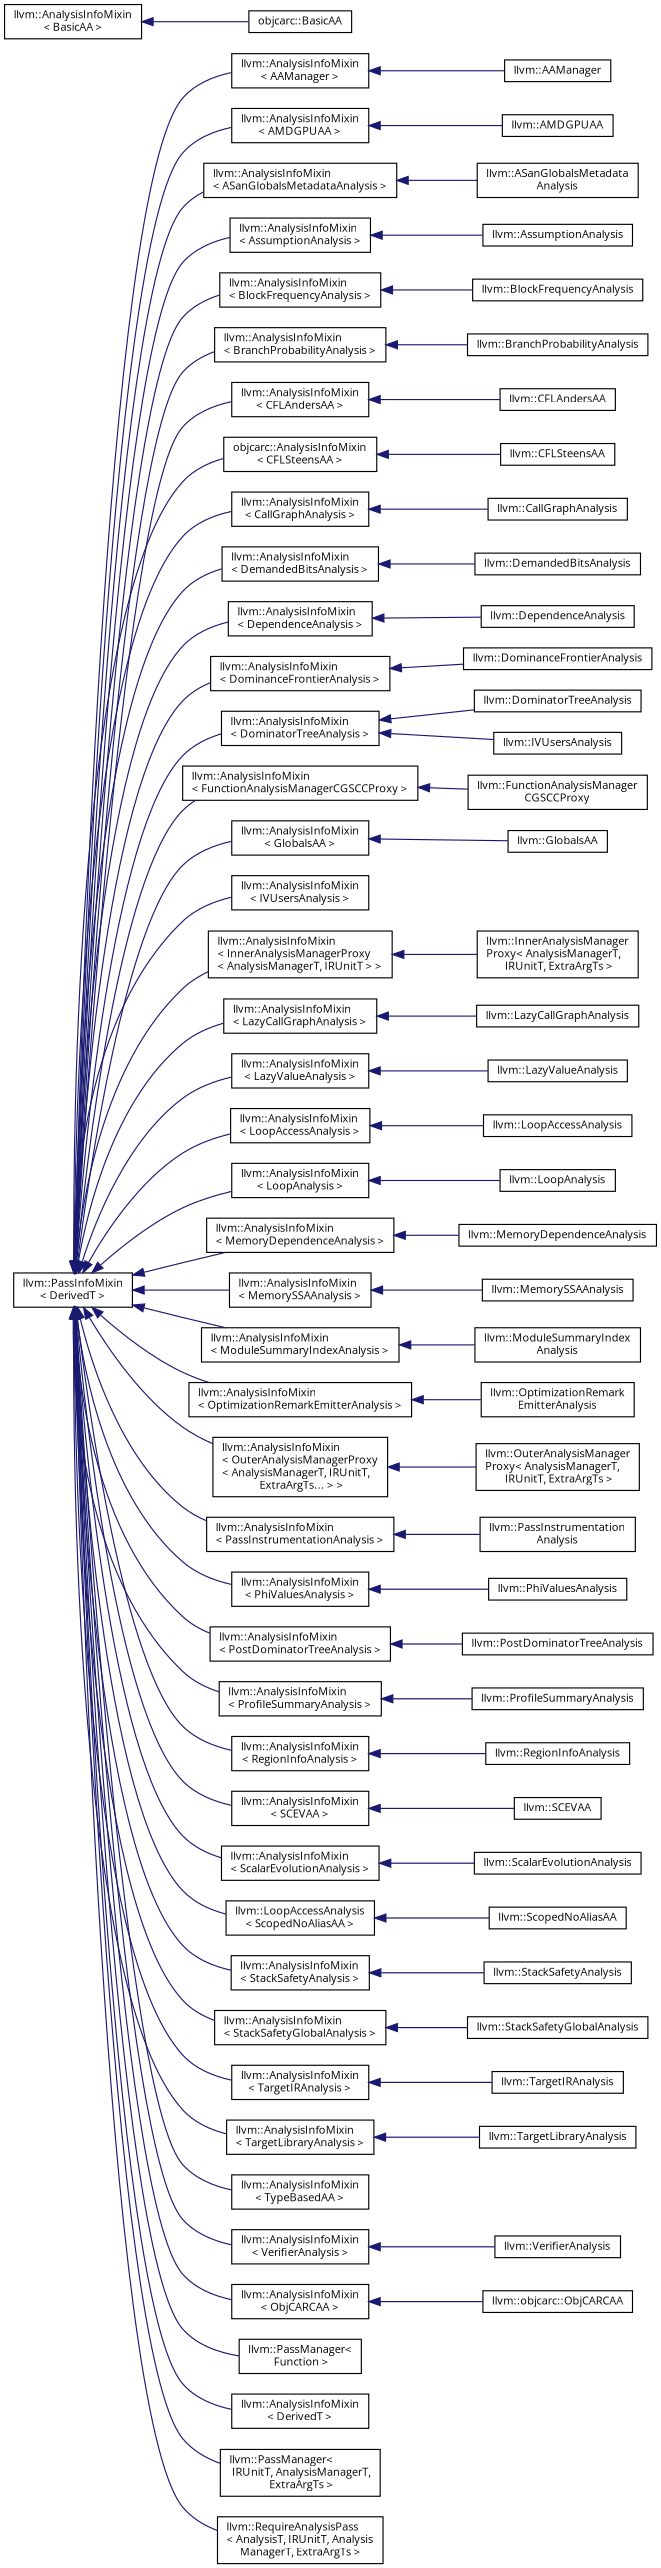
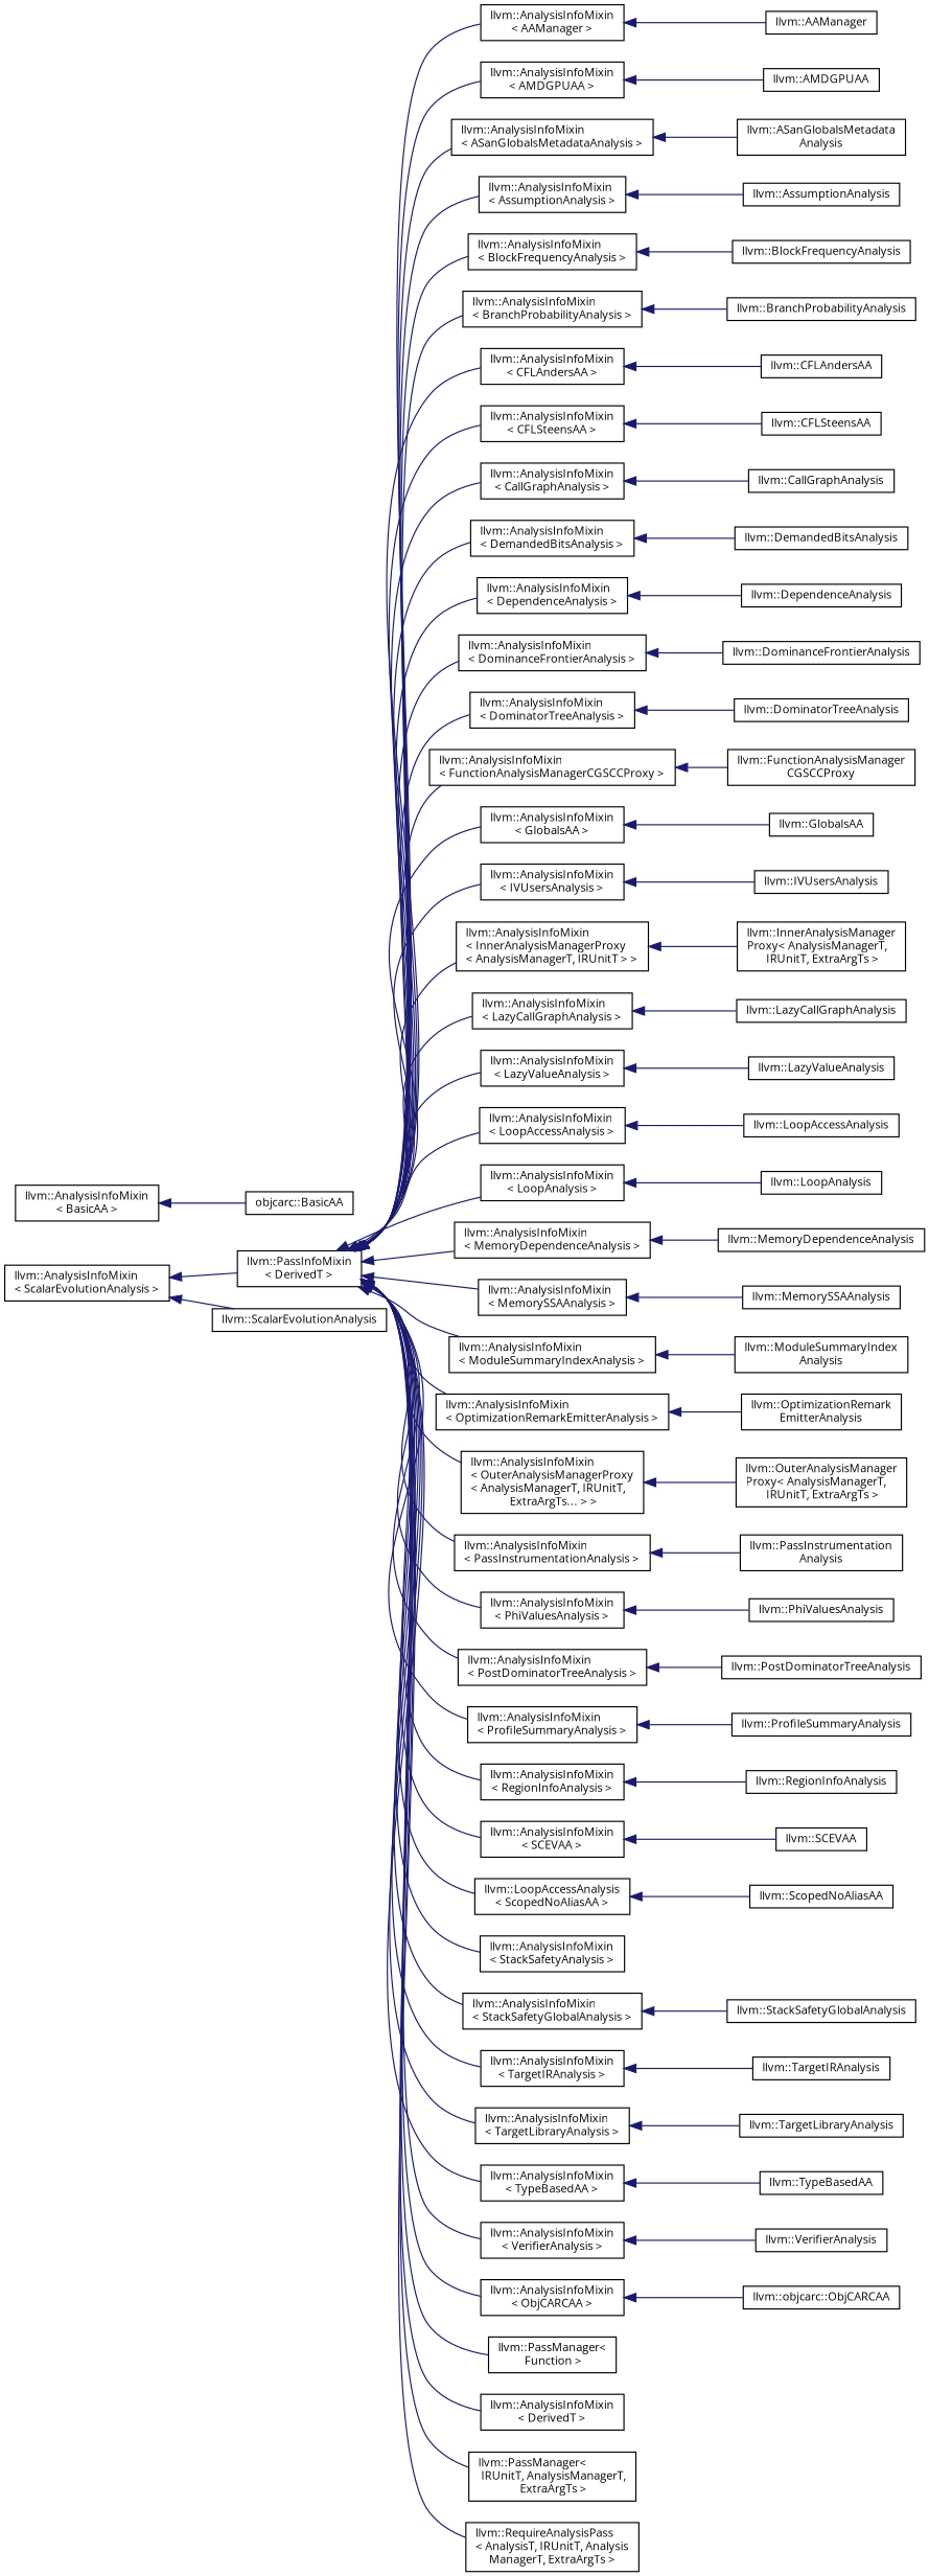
  digraph {
    fontname="Open Sans"
    rankdir=LR
    node [color=black fontname="Open Sans" fontsize=10 shape=box]
    edge [color=midnightblue dir=back fontname="Open Sans" fontsize=10 labelfontname=Helvetica labelfontsize=10 style=solid]
    n1 [height=0.2 label="llvm::PassInfoMixin\l\< DerivedT \>" width=0.4]
    n2 [height=0.2 label="llvm::AnalysisInfoMixin\l\< AAManager \>" width=0.4]
    n3 [height=0.2 label="llvm::AnalysisInfoMixin\l\< AMDGPUAA \>" width=0.4]
    n4 [height=0.2 label="llvm::AnalysisInfoMixin\l\< ASanGlobalsMetadataAnalysis \>" width=0.4]
    n5 [height=0.2 label="llvm::AnalysisInfoMixin\l\< AssumptionAnalysis \>" width=0.4]
    n6 [height=0.2 label="llvm::AnalysisInfoMixin\l\< BlockFrequencyAnalysis \>" width=0.4]
    n7 [height=0.2 label="llvm::AnalysisInfoMixin\l\< BranchProbabilityAnalysis \>" width=0.4]
    n8 [height=0.2 label="llvm::AnalysisInfoMixin\l\< CFLAndersAA \>" width=0.4]
-   n9 [height=0.2 label="objcarc::AnalysisInfoMixin\l\< CFLSteensAA \>" width=0.4]
+   n9 [height=0.2 label="llvm::AnalysisInfoMixin\l\< CFLSteensAA \>" width=0.4]
    n10 [height=0.2 label="llvm::AnalysisInfoMixin\l\< CallGraphAnalysis \>" width=0.4]
    n11 [height=0.2 label="llvm::AnalysisInfoMixin\l\< DemandedBitsAnalysis \>" width=0.4]
    n12 [height=0.2 label="llvm::AnalysisInfoMixin\l\< DependenceAnalysis \>" width=0.4]
    n13 [height=0.2 label="llvm::AnalysisInfoMixin\l\< DominanceFrontierAnalysis \>" width=0.4]
    n14 [height=0.2 label="llvm::AnalysisInfoMixin\l\< DominatorTreeAnalysis \>" width=0.4]
    n15 [height=0.2 label="llvm::AnalysisInfoMixin\l\< FunctionAnalysisManagerCGSCCProxy \>" width=0.4]
    n16 [height=0.2 label="llvm::AnalysisInfoMixin\l\< GlobalsAA \>" width=0.4]
    n17 [height=0.2 label="llvm::AnalysisInfoMixin\l\< IVUsersAnalysis \>" width=0.4]
    n18 [height=0.2 label="llvm::AnalysisInfoMixin\l\< InnerAnalysisManagerProxy\l\< AnalysisManagerT, IRUnitT \> \>" width=0.4]
    n19 [height=0.2 label="llvm::AnalysisInfoMixin\l\< LazyCallGraphAnalysis \>" width=0.4]
    n20 [height=0.2 label="llvm::AnalysisInfoMixin\l\< LazyValueAnalysis \>" width=0.4]
    n21 [height=0.2 label="llvm::AnalysisInfoMixin\l\< LoopAccessAnalysis \>" width=0.4]
    n22 [height=0.2 label="llvm::AnalysisInfoMixin\l\< LoopAnalysis \>" width=0.4]
    n23 [height=0.2 label="llvm::AnalysisInfoMixin\l\< MemoryDependenceAnalysis \>" width=0.4]
    n24 [height=0.2 label="llvm::AnalysisInfoMixin\l\< MemorySSAAnalysis \>" width=0.4]
    n25 [height=0.2 label="llvm::AnalysisInfoMixin\l\< ModuleSummaryIndexAnalysis \>" width=0.4]
    n26 [height=0.2 label="llvm::AnalysisInfoMixin\l\< OptimizationRemarkEmitterAnalysis \>" width=0.4]
    n27 [height=0.2 label="llvm::AnalysisInfoMixin\l\< OuterAnalysisManagerProxy\l\< AnalysisManagerT, IRUnitT,\l ExtraArgTs... \> \>" width=0.4]
    n28 [height=0.2 label="llvm::AnalysisInfoMixin\l\< PassInstrumentationAnalysis \>" width=0.4]
    n29 [height=0.2 label="llvm::AnalysisInfoMixin\l\< PhiValuesAnalysis \>" width=0.4]
    n30 [height=0.2 label="llvm::AnalysisInfoMixin\l\< PostDominatorTreeAnalysis \>" width=0.4]
    n31 [height=0.2 label="llvm::AnalysisInfoMixin\l\< ProfileSummaryAnalysis \>" width=0.4]
    n32 [height=0.2 label="llvm::AnalysisInfoMixin\l\< RegionInfoAnalysis \>" width=0.4]
    n33 [height=0.2 label="llvm::AnalysisInfoMixin\l\< SCEVAA \>" width=0.4]
    n34 [height=0.2 label="llvm::AnalysisInfoMixin\l\< ScalarEvolutionAnalysis \>" width=0.4]
    n35 [height=0.2 label="llvm::LoopAccessAnalysis\l\< ScopedNoAliasAA \>" width=0.4]
    n36 [height=0.2 label="llvm::AnalysisInfoMixin\l\< StackSafetyAnalysis \>" width=0.4]
    n37 [height=0.2 label="llvm::AnalysisInfoMixin\l\< StackSafetyGlobalAnalysis \>" width=0.4]
    n38 [height=0.2 label="llvm::AnalysisInfoMixin\l\< TargetIRAnalysis \>" width=0.4]
    n39 [height=0.2 label="llvm::AnalysisInfoMixin\l\< TargetLibraryAnalysis \>" width=0.4]
    n40 [height=0.2 label="llvm::AnalysisInfoMixin\l\< TypeBasedAA \>" width=0.4]
    n41 [height=0.2 label="llvm::AnalysisInfoMixin\l\< VerifierAnalysis \>" width=0.4]
    n42 [height=0.2 label="llvm::AnalysisInfoMixin\l\< ObjCARCAA \>" width=0.4]
    n43 [height=0.2 label="llvm::PassManager\<\l Function \>" width=0.4]
    n44 [height=0.2 label="llvm::AnalysisInfoMixin\l\< DerivedT \>" width=0.4]
    n45 [height=0.2 label="llvm::PassManager\<\l IRUnitT, AnalysisManagerT,\l ExtraArgTs \>" width=0.4]
    n46 [height=0.2 label="llvm::RequireAnalysisPass\l\< AnalysisT, IRUnitT, Analysis\lManagerT, ExtraArgTs \>" width=0.4]
    n47 [height=0.2 label="llvm::AAManager" width=0.4]
    n48 [height=0.2 label="llvm::AMDGPUAA" width=0.4]
    n49 [height=0.2 label="llvm::ASanGlobalsMetadata\lAnalysis" width=0.4]
    n50 [height=0.2 label="llvm::AssumptionAnalysis" width=0.4]
    n51 [height=0.2 label="llvm::AnalysisInfoMixin\l\< BasicAA \>" width=0.4]
    n52 [height=0.2 label="objcarc::BasicAA" width=0.4]
    n53 [height=0.2 label="llvm::BlockFrequencyAnalysis" width=0.4]
    n54 [height=0.2 label="llvm::BranchProbabilityAnalysis" width=0.4]
    n55 [height=0.2 label="llvm::CFLAndersAA" width=0.4]
    n56 [height=0.2 label="llvm::CFLSteensAA" width=0.4]
    n57 [height=0.2 label="llvm::CallGraphAnalysis" width=0.4]
    n58 [height=0.2 label="llvm::DemandedBitsAnalysis" width=0.4]
    n59 [height=0.2 label="llvm::DependenceAnalysis" width=0.4]
    n60 [height=0.2 label="llvm::DominanceFrontierAnalysis" width=0.4]
    n61 [height=0.2 label="llvm::DominatorTreeAnalysis" width=0.4]
    n62 [height=0.2 label="llvm::FunctionAnalysisManager\lCGSCCProxy" width=0.4]
    n63 [height=0.2 label="llvm::GlobalsAA" width=0.4]
    n64 [height=0.2 label="llvm::IVUsersAnalysis" width=0.4]
    n65 [height=0.2 label="llvm::InnerAnalysisManager\lProxy\< AnalysisManagerT,\l IRUnitT, ExtraArgTs \>" width=0.4]
    n66 [height=0.2 label="llvm::LazyCallGraphAnalysis" width=0.4]
    n67 [height=0.2 label="llvm::LazyValueAnalysis" width=0.4]
    n68 [height=0.2 label="llvm::LoopAccessAnalysis" width=0.4]
    n69 [height=0.2 label="llvm::LoopAnalysis" width=0.4]
    n70 [height=0.2 label="llvm::MemoryDependenceAnalysis" width=0.4]
    n71 [height=0.2 label="llvm::MemorySSAAnalysis" width=0.4]
    n72 [height=0.2 label="llvm::ModuleSummaryIndex\lAnalysis" width=0.4]
    n73 [height=0.2 label="llvm::OptimizationRemark\lEmitterAnalysis" width=0.4]
    n74 [height=0.2 label="llvm::OuterAnalysisManager\lProxy\< AnalysisManagerT,\l IRUnitT, ExtraArgTs \>" width=0.4]
    n75 [height=0.2 label="llvm::PassInstrumentation\lAnalysis" width=0.4]
    n76 [height=0.2 label="llvm::PhiValuesAnalysis" width=0.4]
    n77 [height=0.2 label="llvm::PostDominatorTreeAnalysis" width=0.4]
    n78 [height=0.2 label="llvm::ProfileSummaryAnalysis" width=0.4]
    n79 [height=0.2 label="llvm::RegionInfoAnalysis" width=0.4]
    n80 [height=0.2 label="llvm::SCEVAA" width=0.4]
    n81 [height=0.2 label="llvm::ScalarEvolutionAnalysis" width=0.4]
    n82 [height=0.2 label="llvm::ScopedNoAliasAA" width=0.4]
-   n83 [height=0.2 label="llvm::StackSafetyAnalysis" width=0.4]
    n84 [height=0.2 label="llvm::StackSafetyGlobalAnalysis" width=0.4]
    n85 [height=0.2 label="llvm::TargetIRAnalysis" width=0.4]
    n86 [height=0.2 label="llvm::TargetLibraryAnalysis" width=0.4]
+   n87 [height=0.2 label="llvm::TypeBasedAA" width=0.4]
    n88 [height=0.2 label="llvm::VerifierAnalysis" width=0.4]
    n89 [height=0.2 label="llvm::objcarc::ObjCARCAA" width=0.4]
    n1 -> n2
    n1 -> n3
    n1 -> n4
    n1 -> n5
    n1 -> n6
    n1 -> n7
    n1 -> n8
    n1 -> n9
    n1 -> n10
    n1 -> n11
    n1 -> n12
    n1 -> n13
    n1 -> n14
    n1 -> n15
    n1 -> n16
    n1 -> n17
    n1 -> n18
    n1 -> n19
    n1 -> n20
    n1 -> n21
    n1 -> n22
    n1 -> n23
    n1 -> n24
    n1 -> n25
    n1 -> n26
    n1 -> n27
    n1 -> n28
    n1 -> n29
    n1 -> n30
    n1 -> n31
    n1 -> n32
    n1 -> n33
-   n1 -> n34
+   n34 -> n1
    n1 -> n35
    n1 -> n36
    n1 -> n37
    n1 -> n38
    n1 -> n39
    n1 -> n40
    n1 -> n41
    n1 -> n42
    n1 -> n43
    n1 -> n44
    n1 -> n45
    n1 -> n46
    n2 -> n47
    n3 -> n48
    n4 -> n49
    n5 -> n50
    n6 -> n53
    n7 -> n54
    n8 -> n55
    n9 -> n56
    n10 -> n57
    n11 -> n58
    n12 -> n59
    n13 -> n60
    n14 -> n61
    n15 -> n62
    n16 -> n63
-   n14 -> n64
+   n17 -> n64
    n18 -> n65
    n19 -> n66
    n20 -> n67
    n21 -> n68
    n22 -> n69
    n23 -> n70
    n24 -> n71
    n25 -> n72
    n26 -> n73
    n27 -> n74
    n28 -> n75
    n29 -> n76
    n30 -> n77
    n31 -> n78
    n32 -> n79
    n33 -> n80
    n34 -> n81
    n35 -> n82
-   n36 -> n83
    n37 -> n84
    n38 -> n85
    n39 -> n86
+   n40 -> n87
    n41 -> n88
    n42 -> n89
    n51 -> n52
  }
